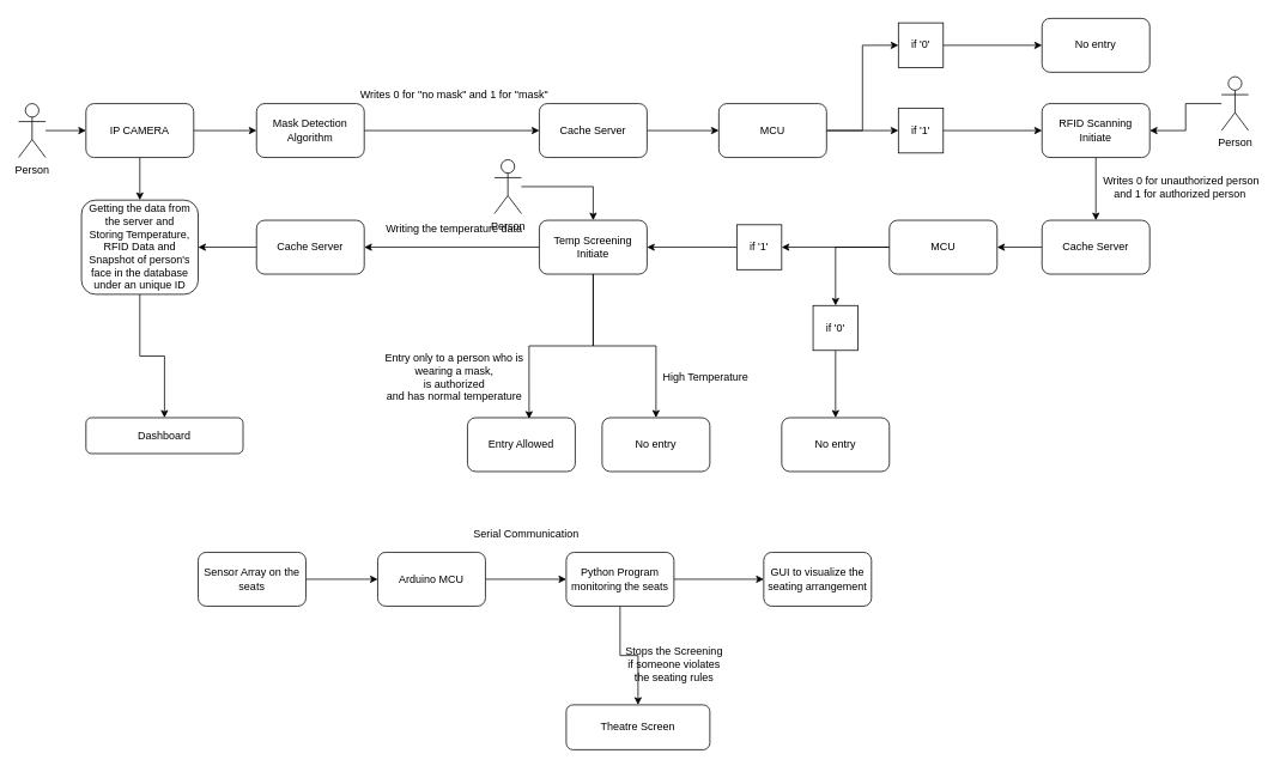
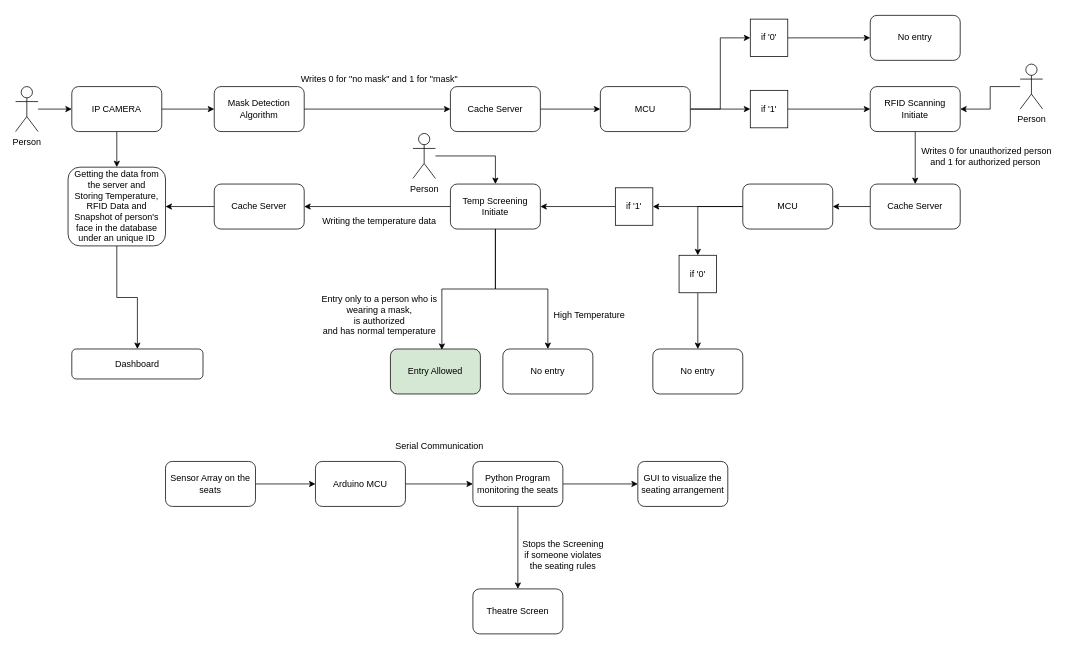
  <mxCell id="0" />
  <mxCell id="1" parent="0" />
  <mxCell id="2" value="" style="edgeStyle=orthogonalEdgeStyle;rounded=0;orthogonalLoop=1;jettySize=auto;html=1;" parent="1" source="4" target="6" edge="1"><mxGeometry relative="1" as="geometry" /></mxCell>
  <mxCell id="3" value="" style="edgeStyle=orthogonalEdgeStyle;rounded=0;orthogonalLoop=1;jettySize=auto;html=1;" parent="1" source="4" target="20" edge="1"><mxGeometry relative="1" as="geometry" /></mxCell>
  <mxCell id="4" value="IP CAMERA" style="rounded=1;whiteSpace=wrap;html=1;" parent="1" vertex="1"><mxGeometry x="95" y="115" width="120" height="60" as="geometry" /></mxCell>
  <mxCell id="5" style="edgeStyle=orthogonalEdgeStyle;rounded=0;orthogonalLoop=1;jettySize=auto;html=1;entryX=0;entryY=0.5;entryDx=0;entryDy=0;" parent="1" source="6" target="8" edge="1"><mxGeometry relative="1" as="geometry" /></mxCell>
  <mxCell id="6" value="Mask Detection Algorithm" style="rounded=1;whiteSpace=wrap;html=1;" parent="1" vertex="1"><mxGeometry x="285" y="115" width="120" height="60" as="geometry" /></mxCell>
  <mxCell id="7" value="" style="edgeStyle=orthogonalEdgeStyle;rounded=0;orthogonalLoop=1;jettySize=auto;html=1;" edge="1" parent="1" source="8" target="58"><mxGeometry relative="1" as="geometry" /></mxCell>
  <mxCell id="8" value="Cache Server" style="rounded=1;whiteSpace=wrap;html=1;" parent="1" vertex="1"><mxGeometry x="600" y="115" width="120" height="60" as="geometry" /></mxCell>
  <mxCell id="9" style="edgeStyle=orthogonalEdgeStyle;rounded=0;orthogonalLoop=1;jettySize=auto;html=1;" parent="1" source="10" target="12" edge="1"><mxGeometry relative="1" as="geometry" /></mxCell>
  <mxCell id="10" value="RFID Scanning Initiate" style="rounded=1;whiteSpace=wrap;html=1;" parent="1" vertex="1"><mxGeometry x="1160" y="115" width="120" height="60" as="geometry" /></mxCell>
  <mxCell id="11" value="" style="edgeStyle=orthogonalEdgeStyle;rounded=0;orthogonalLoop=1;jettySize=auto;html=1;" edge="1" parent="1" source="12" target="61"><mxGeometry relative="1" as="geometry" /></mxCell>
  <mxCell id="12" value="Cache Server" style="rounded=1;whiteSpace=wrap;html=1;" parent="1" vertex="1"><mxGeometry x="1160" y="245" width="120" height="60" as="geometry" /></mxCell>
  <mxCell id="13" value="" style="edgeStyle=orthogonalEdgeStyle;rounded=0;orthogonalLoop=1;jettySize=auto;html=1;" parent="1" source="16" target="18" edge="1"><mxGeometry relative="1" as="geometry" /></mxCell>
  <mxCell id="14" style="edgeStyle=orthogonalEdgeStyle;rounded=0;orthogonalLoop=1;jettySize=auto;html=1;entryX=0.572;entryY=0.02;entryDx=0;entryDy=0;entryPerimeter=0;" edge="1" parent="1" source="16" target="21"><mxGeometry relative="1" as="geometry" /></mxCell>
  <mxCell id="15" style="edgeStyle=orthogonalEdgeStyle;rounded=0;orthogonalLoop=1;jettySize=auto;html=1;entryX=0.5;entryY=0;entryDx=0;entryDy=0;" edge="1" parent="1" source="16" target="53"><mxGeometry relative="1" as="geometry" /></mxCell>
  <mxCell id="16" value="Temp Screening Initiate" style="rounded=1;whiteSpace=wrap;html=1;" parent="1" vertex="1"><mxGeometry x="600" y="245" width="120" height="60" as="geometry" /></mxCell>
  <mxCell id="17" value="" style="edgeStyle=orthogonalEdgeStyle;rounded=0;orthogonalLoop=1;jettySize=auto;html=1;" parent="1" source="18" target="20" edge="1"><mxGeometry relative="1" as="geometry" /></mxCell>
  <mxCell id="18" value="Cache Server" style="rounded=1;whiteSpace=wrap;html=1;" parent="1" vertex="1"><mxGeometry x="285" y="245" width="120" height="60" as="geometry" /></mxCell>
  <mxCell id="19" value="" style="edgeStyle=orthogonalEdgeStyle;rounded=0;orthogonalLoop=1;jettySize=auto;html=1;" edge="1" parent="1" source="20" target="40"><mxGeometry relative="1" as="geometry" /></mxCell>
  <mxCell id="20" value="Getting the data from the server and&lt;br&gt;Storing Temperature, RFID Data and Snapshot of person's face in the database under an unique ID" style="rounded=1;whiteSpace=wrap;html=1;" parent="1" vertex="1"><mxGeometry x="90" y="222.5" width="130" height="105" as="geometry" /></mxCell>
- <mxCell id="21" value="Entry Allowed" style="rounded=1;whiteSpace=wrap;html=1;" parent="1" vertex="1"><mxGeometry x="520" y="465" width="120" height="60" as="geometry" /></mxCell>
+ <mxCell id="21" value="Entry Allowed" style="rounded=1;whiteSpace=wrap;html=1;fillColor=#d5e8d4;" parent="1" vertex="1"><mxGeometry x="520" y="465" width="120" height="60" as="geometry" /></mxCell>
  <mxCell id="22" value="Writes 0 for &quot;no mask&quot; and 1 for &quot;mask&quot;" style="text;html=1;align=center;verticalAlign=middle;resizable=0;points=[];autosize=1;strokeColor=none;fillColor=none;" parent="1" vertex="1"><mxGeometry x="390" y="95" width="230" height="20" as="geometry" /></mxCell>
  <mxCell id="23" value="Writes 0 for unauthorized person &lt;br&gt;and 1 for authorized person&amp;nbsp;" style="text;html=1;align=center;verticalAlign=middle;resizable=0;points=[];autosize=1;strokeColor=none;fillColor=none;" parent="1" vertex="1"><mxGeometry x="1220" y="192.5" width="190" height="30" as="geometry" /></mxCell>
  <mxCell id="24" value="Entry only to a person who is &lt;br&gt;wearing a mask, &lt;br&gt;is authorized &lt;br&gt;and has normal temperature" style="text;html=1;align=center;verticalAlign=middle;resizable=0;points=[];autosize=1;strokeColor=none;fillColor=none;" parent="1" vertex="1"><mxGeometry x="420" y="390" width="170" height="60" as="geometry" /></mxCell>
  <mxCell id="25" value="" style="edgeStyle=orthogonalEdgeStyle;rounded=0;orthogonalLoop=1;jettySize=auto;html=1;" parent="1" source="26" target="4" edge="1"><mxGeometry relative="1" as="geometry" /></mxCell>
  <mxCell id="26" value="Person" style="shape=umlActor;verticalLabelPosition=bottom;verticalAlign=top;html=1;" parent="1" vertex="1"><mxGeometry x="20" y="115" width="30" height="60" as="geometry" /></mxCell>
  <mxCell id="27" value="" style="edgeStyle=orthogonalEdgeStyle;rounded=0;orthogonalLoop=1;jettySize=auto;html=1;" parent="1" source="28" target="30" edge="1"><mxGeometry relative="1" as="geometry" /></mxCell>
  <mxCell id="28" value="Sensor Array on the seats" style="rounded=1;whiteSpace=wrap;html=1;" parent="1" vertex="1"><mxGeometry y="615" width="120" height="60" as="geometry" x="220" /></mxCell>
  <mxCell id="29" value="" style="edgeStyle=orthogonalEdgeStyle;rounded=0;orthogonalLoop=1;jettySize=auto;html=1;" parent="1" source="30" target="33" edge="1"><mxGeometry relative="1" as="geometry" /></mxCell>
  <mxCell id="30" value="Arduino MCU" style="rounded=1;whiteSpace=wrap;html=1;" parent="1" vertex="1"><mxGeometry x="420" y="615" width="120" height="60" as="geometry" /></mxCell>
  <mxCell id="31" value="" style="edgeStyle=orthogonalEdgeStyle;rounded=0;orthogonalLoop=1;jettySize=auto;html=1;" parent="1" source="33" target="34" edge="1"><mxGeometry relative="1" as="geometry" /></mxCell>
  <mxCell id="32" value="" style="edgeStyle=orthogonalEdgeStyle;rounded=0;orthogonalLoop=1;jettySize=auto;html=1;" parent="1" source="33" target="35" edge="1"><mxGeometry relative="1" as="geometry" /></mxCell>
  <mxCell id="33" value="Python Program monitoring the seats" style="rounded=1;whiteSpace=wrap;html=1;" parent="1" vertex="1"><mxGeometry x="630" y="615" width="120" height="60" as="geometry" /></mxCell>
  <mxCell id="34" value="GUI to visualize the seating arrangement" style="rounded=1;whiteSpace=wrap;html=1;" parent="1" vertex="1"><mxGeometry x="850" y="615" width="120" height="60" as="geometry" /></mxCell>
- <mxCell id="35" value="Theatre Screen" style="rounded=1;whiteSpace=wrap;html=1;" parent="1" vertex="1"><mxGeometry x="630" y="785" width="160" height="50" as="geometry" /></mxCell>
+ <mxCell id="35" value="Theatre Screen" style="rounded=1;whiteSpace=wrap;html=1;" parent="1" vertex="1"><mxGeometry x="630" y="785" width="120" height="60" as="geometry" /></mxCell>
  <mxCell id="36" value="Stops the Screening &lt;br&gt;if someone violates &lt;br&gt;the seating rules" style="text;html=1;align=center;verticalAlign=middle;resizable=0;points=[];autosize=1;strokeColor=none;fillColor=none;" parent="1" vertex="1"><mxGeometry x="690" y="715" width="120" height="50" as="geometry" /></mxCell>
  <mxCell id="37" value="Serial Communication" style="text;html=1;align=center;verticalAlign=middle;resizable=0;points=[];autosize=1;strokeColor=none;fillColor=none;" vertex="1" parent="1"><mxGeometry x="520" y="585" width="130" height="20" as="geometry" /></mxCell>
  <mxCell id="38" style="edgeStyle=orthogonalEdgeStyle;rounded=0;orthogonalLoop=1;jettySize=auto;html=1;entryX=0.5;entryY=0;entryDx=0;entryDy=0;" edge="1" parent="1" source="39" target="16"><mxGeometry relative="1" as="geometry" /></mxCell>
  <mxCell id="39" value="Person" style="shape=umlActor;verticalLabelPosition=bottom;verticalAlign=top;html=1;" vertex="1" parent="1"><mxGeometry x="550" y="177.5" width="30" height="60" as="geometry" /></mxCell>
  <mxCell id="40" value="Dashboard" style="rounded=1;whiteSpace=wrap;html=1;" vertex="1" parent="1"><mxGeometry x="95" y="465" width="175" height="40" as="geometry" /></mxCell>
  <mxCell id="41" value="" style="edgeStyle=orthogonalEdgeStyle;rounded=0;orthogonalLoop=1;jettySize=auto;html=1;" edge="1" parent="1" source="42" target="10"><mxGeometry relative="1" as="geometry" /></mxCell>
  <mxCell id="42" value="Person" style="shape=umlActor;verticalLabelPosition=bottom;verticalAlign=top;html=1;" vertex="1" parent="1"><mxGeometry x="1360" y="85" width="30" height="60" as="geometry" /></mxCell>
  <mxCell id="43" value="" style="edgeStyle=orthogonalEdgeStyle;rounded=0;orthogonalLoop=1;jettySize=auto;html=1;" edge="1" parent="1" source="44" target="47"><mxGeometry relative="1" as="geometry" /></mxCell>
  <mxCell id="44" value="if '0'" style="rounded=0;whiteSpace=wrap;html=1;" vertex="1" parent="1"><mxGeometry x="1000" y="25" width="50" height="50" as="geometry" /></mxCell>
  <mxCell id="45" value="" style="edgeStyle=orthogonalEdgeStyle;rounded=0;orthogonalLoop=1;jettySize=auto;html=1;" edge="1" parent="1" source="46" target="10"><mxGeometry relative="1" as="geometry" /></mxCell>
  <mxCell id="46" value="if '1'" style="rounded=0;whiteSpace=wrap;html=1;" vertex="1" parent="1"><mxGeometry x="1000" y="120" width="50" height="50" as="geometry" /></mxCell>
  <mxCell id="47" value="No entry" style="rounded=1;whiteSpace=wrap;html=1;" vertex="1" parent="1"><mxGeometry x="1160" y="20" width="120" height="60" as="geometry" /></mxCell>
  <mxCell id="48" value="" style="edgeStyle=orthogonalEdgeStyle;rounded=0;orthogonalLoop=1;jettySize=auto;html=1;" edge="1" parent="1" source="49" target="16"><mxGeometry relative="1" as="geometry" /></mxCell>
  <mxCell id="49" value="if '1'" style="rounded=0;whiteSpace=wrap;html=1;" vertex="1" parent="1"><mxGeometry x="820" y="250" width="50" height="50" as="geometry" /></mxCell>
  <mxCell id="50" value="" style="edgeStyle=orthogonalEdgeStyle;rounded=0;orthogonalLoop=1;jettySize=auto;html=1;" edge="1" parent="1" source="51" target="52"><mxGeometry relative="1" as="geometry" /></mxCell>
  <mxCell id="51" value="if '0'" style="rounded=0;whiteSpace=wrap;html=1;" vertex="1" parent="1"><mxGeometry x="905" y="340" width="50" height="50" as="geometry" /></mxCell>
  <mxCell id="52" value="No entry" style="rounded=1;whiteSpace=wrap;html=1;" vertex="1" parent="1"><mxGeometry x="870" y="465" width="120" height="60" as="geometry" /></mxCell>
  <mxCell id="53" value="No entry" style="rounded=1;whiteSpace=wrap;html=1;" vertex="1" parent="1"><mxGeometry x="670" y="465" width="120" height="60" as="geometry" /></mxCell>
  <mxCell id="54" value="High Temperature" style="text;html=1;align=center;verticalAlign=middle;resizable=0;points=[];autosize=1;strokeColor=none;fillColor=none;" vertex="1" parent="1"><mxGeometry x="730" y="410" width="110" height="20" as="geometry" /></mxCell>
- <mxCell id="55" value="Writing the temperature data" style="text;html=1;align=center;verticalAlign=middle;resizable=0;points=[];autosize=1;strokeColor=none;fillColor=none;" vertex="1" parent="1"><mxGeometry x="420" y="245" width="170" height="20" as="geometry" /></mxCell>
+ <mxCell id="55" value="Writing the temperature data" style="text;html=1;align=center;verticalAlign=middle;resizable=0;points=[];autosize=1;strokeColor=none;fillColor=none;" vertex="1" parent="1"><mxGeometry x="420" y="285" width="170" height="20" as="geometry" /></mxCell>
  <mxCell id="56" value="" style="edgeStyle=orthogonalEdgeStyle;rounded=0;orthogonalLoop=1;jettySize=auto;html=1;" edge="1" parent="1" source="58" target="46"><mxGeometry relative="1" as="geometry" /></mxCell>
  <mxCell id="57" style="edgeStyle=orthogonalEdgeStyle;rounded=0;orthogonalLoop=1;jettySize=auto;html=1;entryX=0;entryY=0.5;entryDx=0;entryDy=0;" edge="1" parent="1" source="58" target="44"><mxGeometry relative="1" as="geometry" /></mxCell>
  <mxCell id="58" value="MCU" style="rounded=1;whiteSpace=wrap;html=1;" vertex="1" parent="1"><mxGeometry x="800" y="115" width="120" height="60" as="geometry" /></mxCell>
  <mxCell id="59" value="" style="edgeStyle=orthogonalEdgeStyle;rounded=0;orthogonalLoop=1;jettySize=auto;html=1;" edge="1" parent="1" source="61" target="49"><mxGeometry relative="1" as="geometry" /></mxCell>
  <mxCell id="60" style="edgeStyle=orthogonalEdgeStyle;rounded=0;orthogonalLoop=1;jettySize=auto;html=1;" edge="1" parent="1" source="61" target="51"><mxGeometry relative="1" as="geometry" /></mxCell>
  <mxCell id="61" value="MCU" style="rounded=1;whiteSpace=wrap;html=1;" vertex="1" parent="1"><mxGeometry x="990" y="245" width="120" height="60" as="geometry" /></mxCell>
